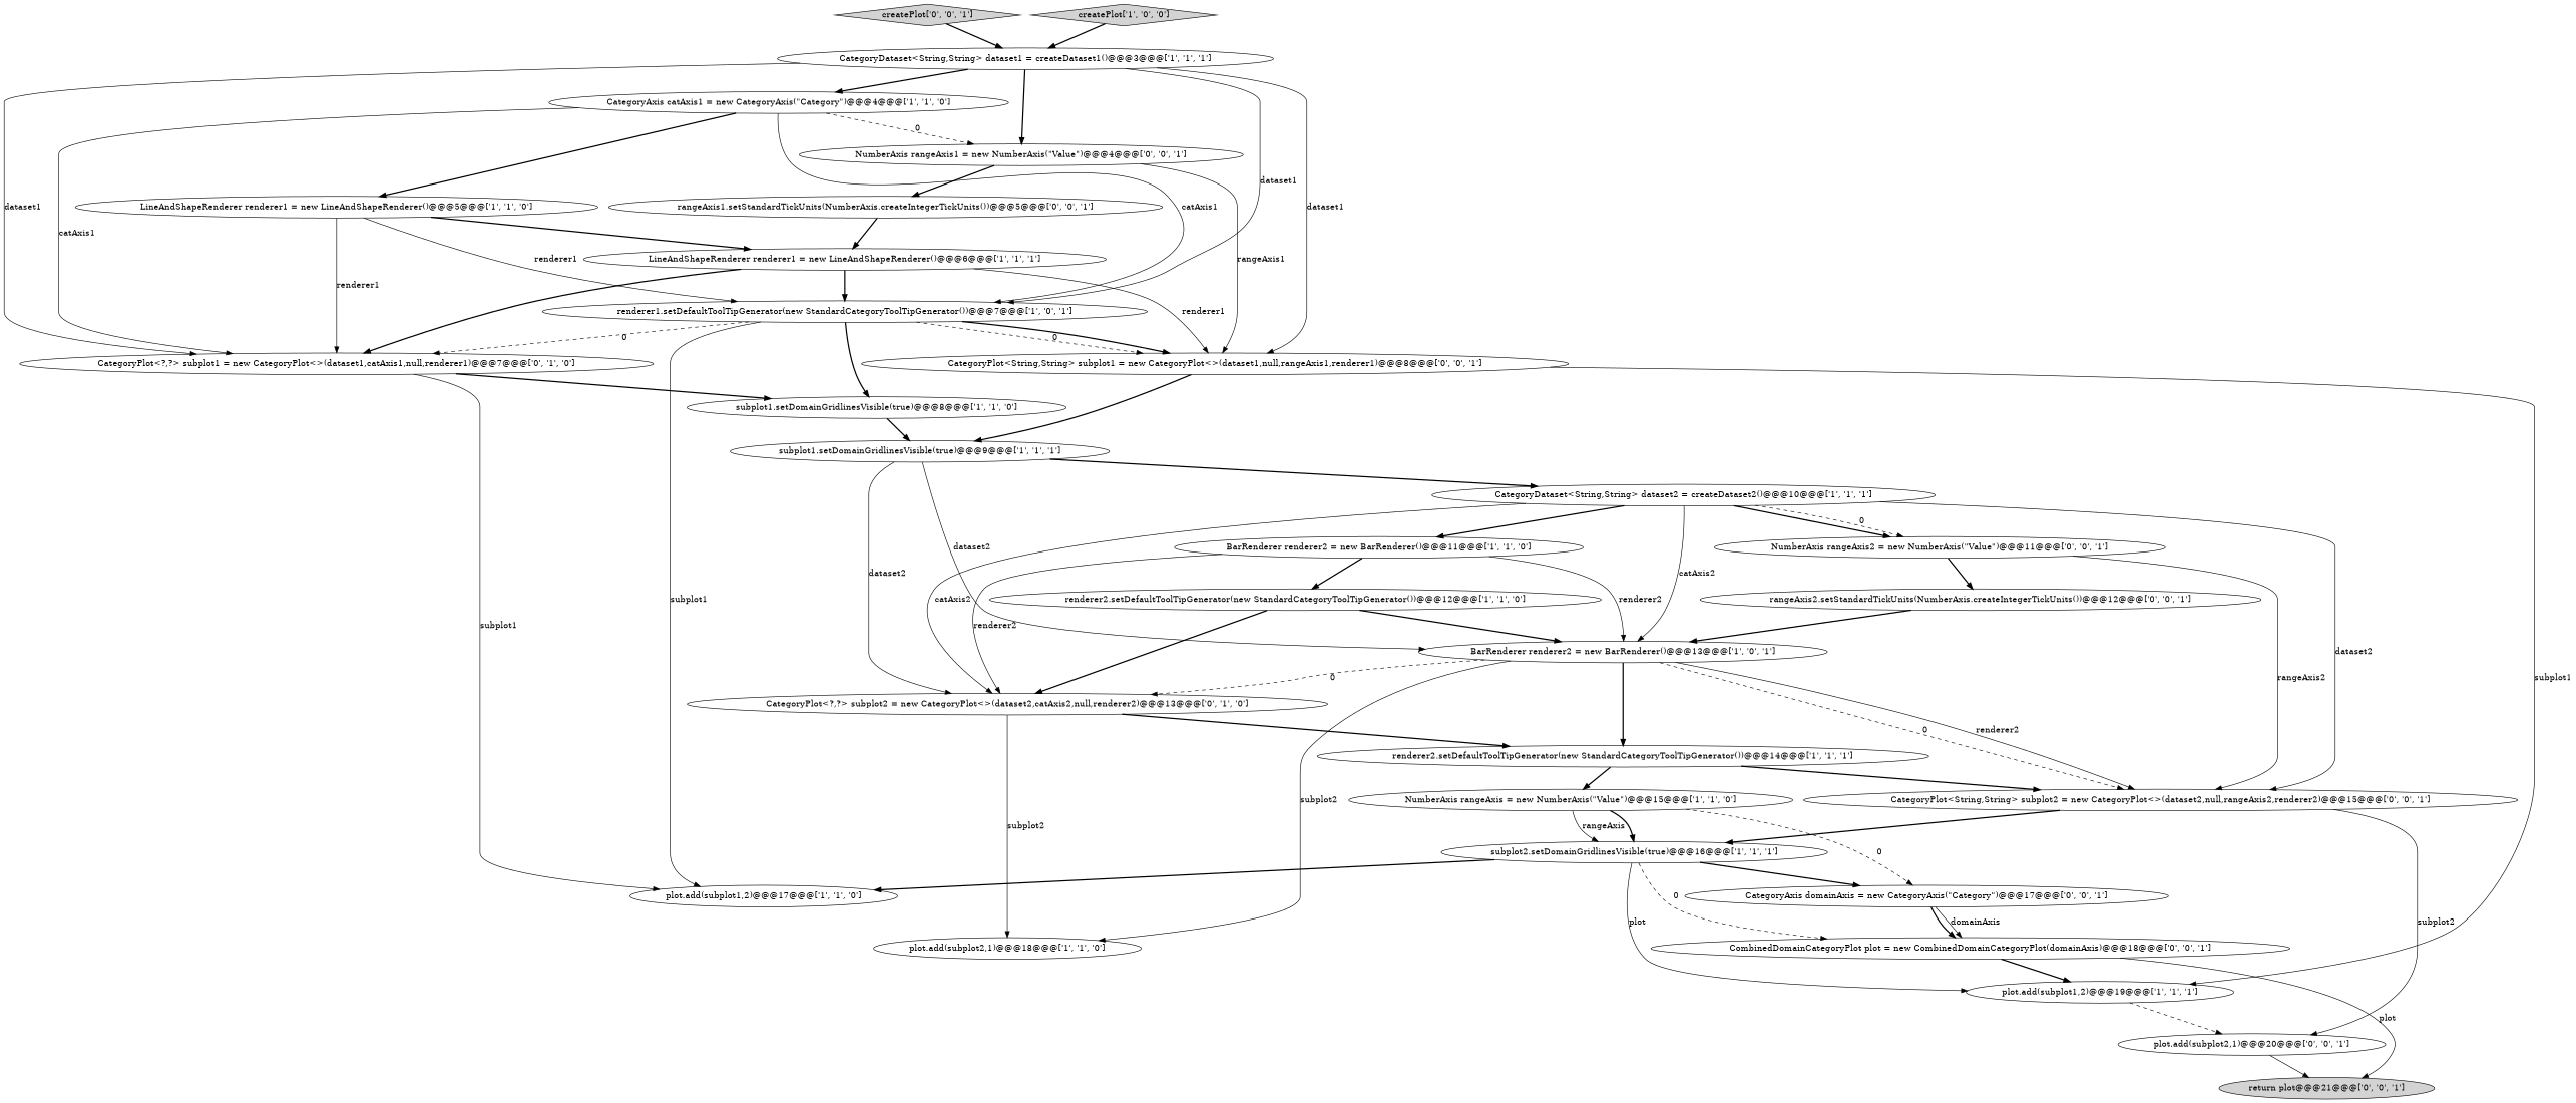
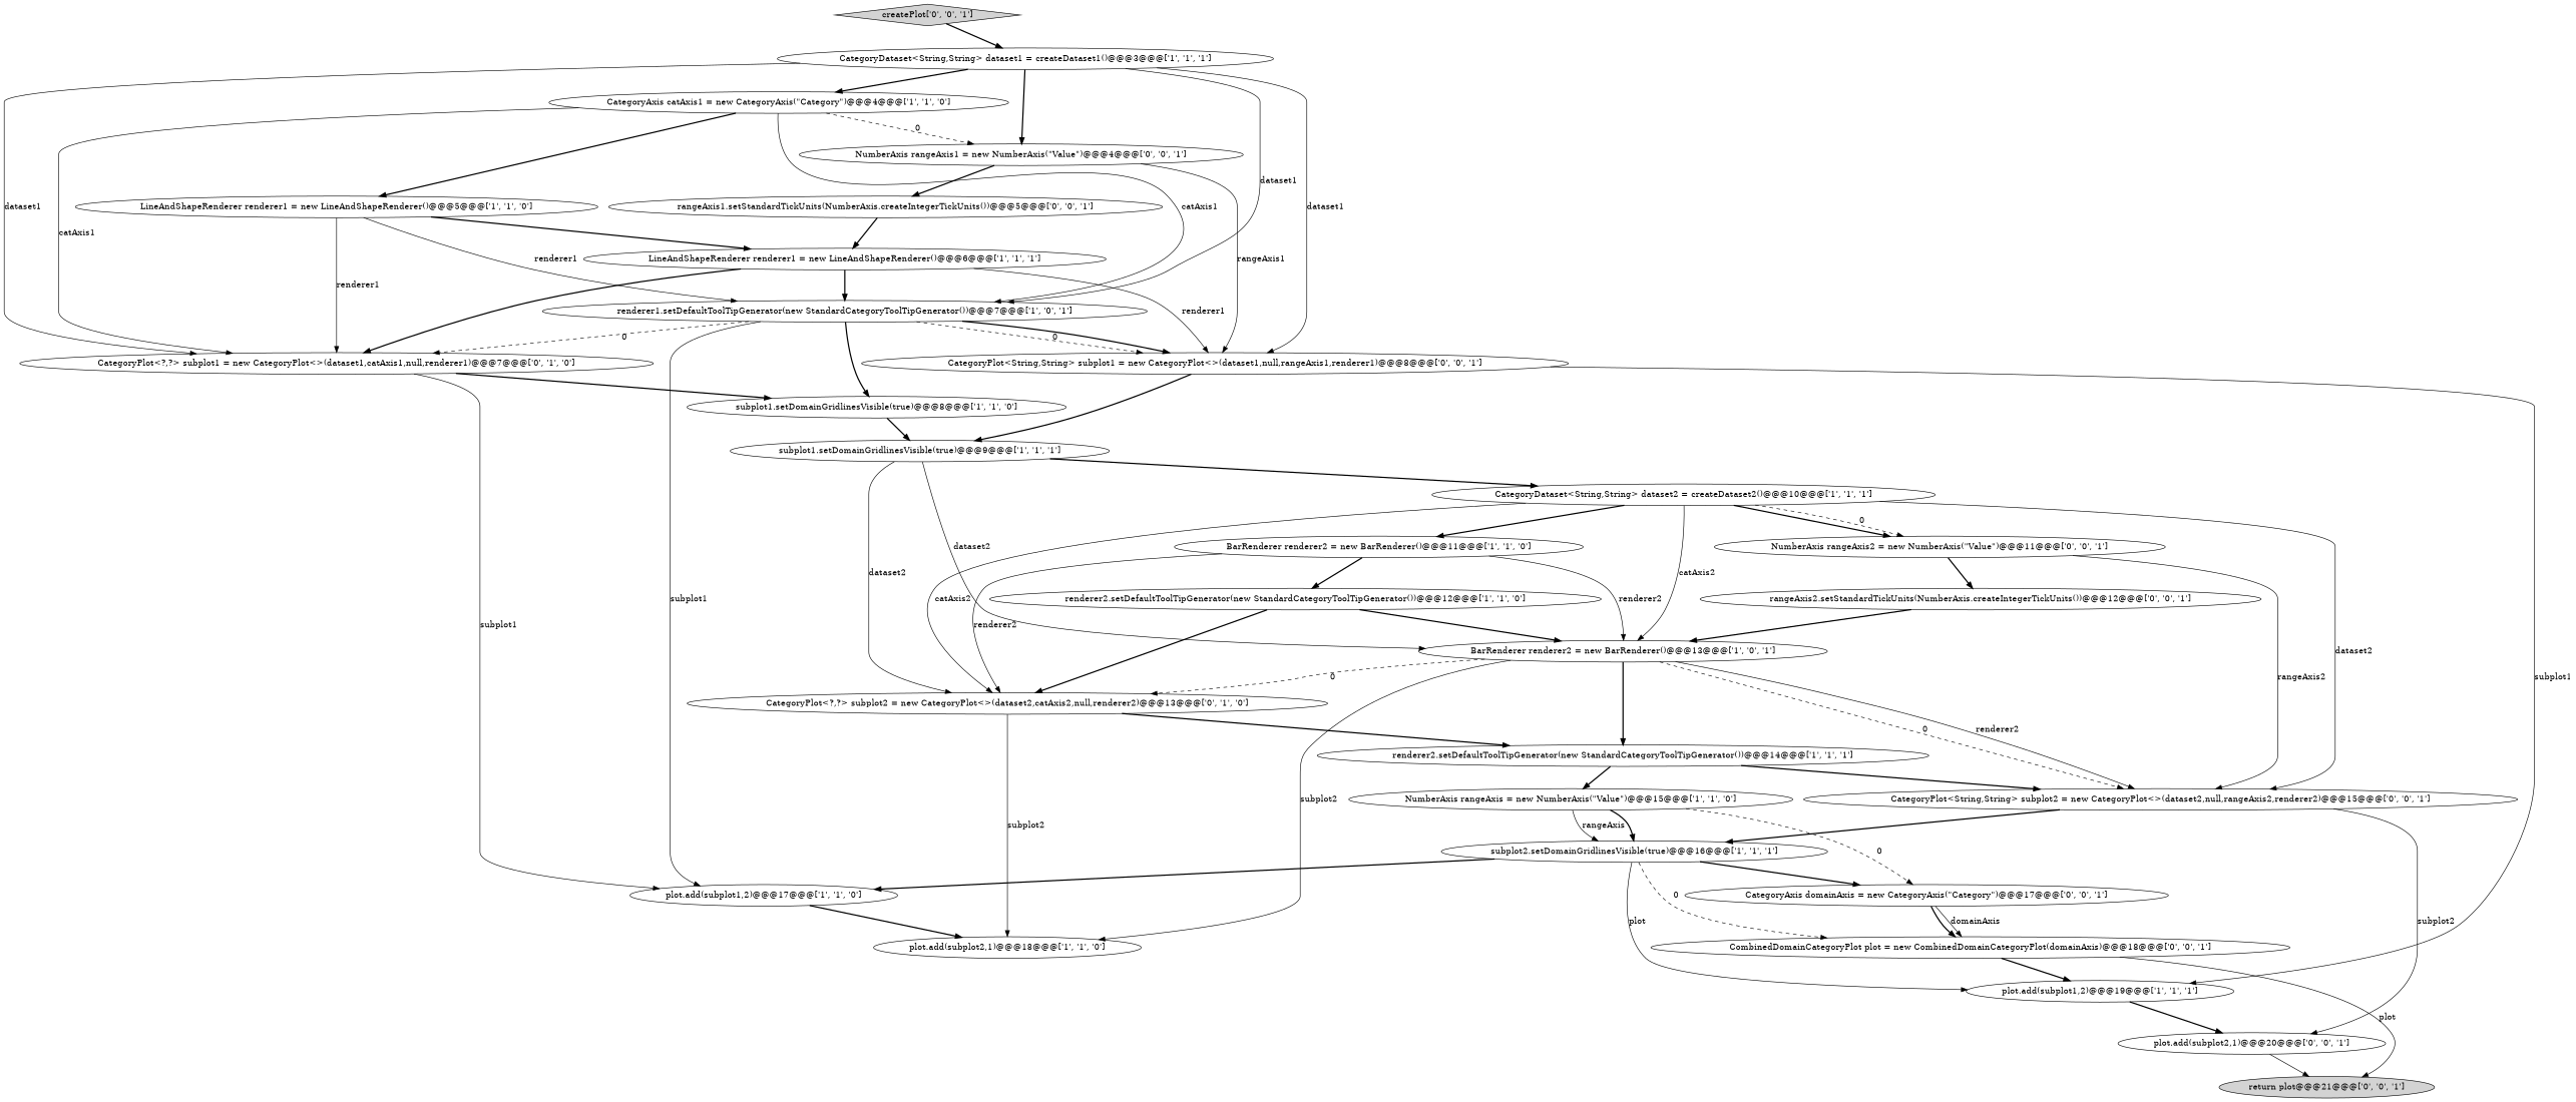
  digraph {
    node [fillcolor=white shape=ellipse style=filled]
    edge [style=bold]
    n1 [label="NumberAxis rangeAxis1 = new NumberAxis(\"Value\")@@@4@@@['0', '0', '1']"]
    n2 [label="rangeAxis1.setStandardTickUnits(NumberAxis.createIntegerTickUnits())@@@5@@@['0', '0', '1']"]
    n3 [label="CategoryPlot<String,String> subplot1 = new CategoryPlot<>(dataset1,null,rangeAxis1,renderer1)@@@8@@@['0', '0', '1']"]
    n4 [label="LineAndShapeRenderer renderer1 = new LineAndShapeRenderer()@@@6@@@['1', '1', '1']"]
    n5 [label="plot.add(subplot1,2)@@@19@@@['1', '1', '1']"]
    n6 [label="subplot1.setDomainGridlinesVisible(true)@@@9@@@['1', '1', '1']"]
    n7 [label="renderer2.setDefaultToolTipGenerator(new StandardCategoryToolTipGenerator())@@@12@@@['1', '1', '0']"]
    n8 [label="BarRenderer renderer2 = new BarRenderer()@@@13@@@['1', '0', '1']"]
    n9 [label="CategoryPlot<?,?> subplot2 = new CategoryPlot<>(dataset2,catAxis2,null,renderer2)@@@13@@@['0', '1', '0']"]
    n10 [label="CategoryPlot<String,String> subplot2 = new CategoryPlot<>(dataset2,null,rangeAxis2,renderer2)@@@15@@@['0', '0', '1']"]
    n11 [label="plot.add(subplot2,1)@@@18@@@['1', '1', '0']"]
    n12 [label="renderer2.setDefaultToolTipGenerator(new StandardCategoryToolTipGenerator())@@@14@@@['1', '1', '1']"]
    n13 [label="plot.add(subplot2,1)@@@20@@@['0', '0', '1']"]
    n14 [fillcolor=lightgray label="return plot@@@21@@@['0', '0', '1']"]
    n15 [label="subplot2.setDomainGridlinesVisible(true)@@@16@@@['1', '1', '1']"]
    n16 [label="CombinedDomainCategoryPlot plot = new CombinedDomainCategoryPlot(domainAxis)@@@18@@@['0', '0', '1']"]
    n17 [label="CategoryAxis domainAxis = new CategoryAxis(\"Category\")@@@17@@@['0', '0', '1']"]
    n18 [label="plot.add(subplot1,2)@@@17@@@['1', '1', '0']"]
    n19 [label="NumberAxis rangeAxis = new NumberAxis(\"Value\")@@@15@@@['1', '1', '0']"]
    n20 [label="subplot1.setDomainGridlinesVisible(true)@@@8@@@['1', '1', '0']"]
    n21 [label="CategoryDataset<String,String> dataset2 = createDataset2()@@@10@@@['1', '1', '1']"]
    n22 [label="CategoryDataset<String,String> dataset1 = createDataset1()@@@3@@@['1', '1', '1']"]
    n23 [label="CategoryAxis catAxis1 = new CategoryAxis(\"Category\")@@@4@@@['1', '1', '0']"]
    n24 [label="renderer1.setDefaultToolTipGenerator(new StandardCategoryToolTipGenerator())@@@7@@@['1', '0', '1']"]
    n25 [label="CategoryPlot<?,?> subplot1 = new CategoryPlot<>(dataset1,catAxis1,null,renderer1)@@@7@@@['0', '1', '0']"]
    n26 [label="LineAndShapeRenderer renderer1 = new LineAndShapeRenderer()@@@5@@@['1', '1', '0']"]
    n27 [label="NumberAxis rangeAxis2 = new NumberAxis(\"Value\")@@@11@@@['0', '0', '1']"]
    n28 [label="rangeAxis2.setStandardTickUnits(NumberAxis.createIntegerTickUnits())@@@12@@@['0', '0', '1']"]
    n29 [fillcolor=lightgray label="createPlot['0', '0', '1']" shape=diamond]
    n30 [label="BarRenderer renderer2 = new BarRenderer()@@@11@@@['1', '1', '0']"]
-   n31 [fillcolor=lightgray label="createPlot['1', '0', '0']" shape=diamond]
    n1 -> n2
    n1 -> n3 [label=rangeAxis1 style=solid]
    n2 -> n4
    n3 -> n5 [label=subplot1 style=solid]
    n3 -> n6
    n4 -> n3 [label=renderer1 style=solid]
    n4 -> n24
    n4 -> n25
-   n5 -> n13 [style=dashed]
+   n5 -> n13
    n6 -> n8 [label=dataset2 style=solid]
    n6 -> n9 [label=dataset2 style=solid]
    n6 -> n21
    n7 -> n8
    n7 -> n9
    n8 -> n9 [label=0 style=dashed]
    n8 -> n10 [label=0 style=dashed]
    n8 -> n10 [label=renderer2 style=solid]
    n8 -> n11 [label=subplot2 style=solid]
    n8 -> n12
    n9 -> n11 [label=subplot2 style=solid]
    n9 -> n12
    n10 -> n13 [label=subplot2 style=solid]
    n10 -> n15
    n12 -> n10
    n12 -> n19
    n13 -> n14 [style=solid]
    n15 -> n5 [label=plot style=solid]
    n15 -> n16 [label=0 style=dashed]
    n15 -> n17
    n15 -> n18
    n16 -> n5
    n16 -> n14 [label=plot style=solid]
    n17 -> n16 [label=domainAxis style=solid]
    n17 -> n16
+   n18 -> n11
    n19 -> n15 [label=rangeAxis style=solid]
    n19 -> n15
    n19 -> n17 [label=0 style=dashed]
    n20 -> n6
    n21 -> n8 [label=catAxis2 style=solid]
    n21 -> n9 [label=catAxis2 style=solid]
    n21 -> n10 [label=dataset2 style=solid]
    n21 -> n27
    n21 -> n27 [label=0 style=dashed]
    n21 -> n30
    n22 -> n1
    n22 -> n3 [label=dataset1 style=solid]
    n22 -> n23
    n22 -> n24 [label=dataset1 style=solid]
    n22 -> n25 [label=dataset1 style=solid]
    n23 -> n1 [label=0 style=dashed]
    n23 -> n24 [label=catAxis1 style=solid]
    n23 -> n25 [label=catAxis1 style=solid]
    n23 -> n26
    n24 -> n3 [label=0 style=dashed]
    n24 -> n3
    n24 -> n18 [label=subplot1 style=solid]
    n24 -> n20
    n24 -> n25 [label=0 style=dashed]
    n25 -> n18 [label=subplot1 style=solid]
    n25 -> n20
    n26 -> n4
    n26 -> n24 [label=renderer1 style=solid]
    n26 -> n25 [label=renderer1 style=solid]
    n27 -> n10 [label=rangeAxis2 style=solid]
    n27 -> n28
    n28 -> n8
    n29 -> n22
    n30 -> n7
    n30 -> n8 [label=renderer2 style=solid]
    n30 -> n9 [label=renderer2 style=solid]
-   n31 -> n22
  }
